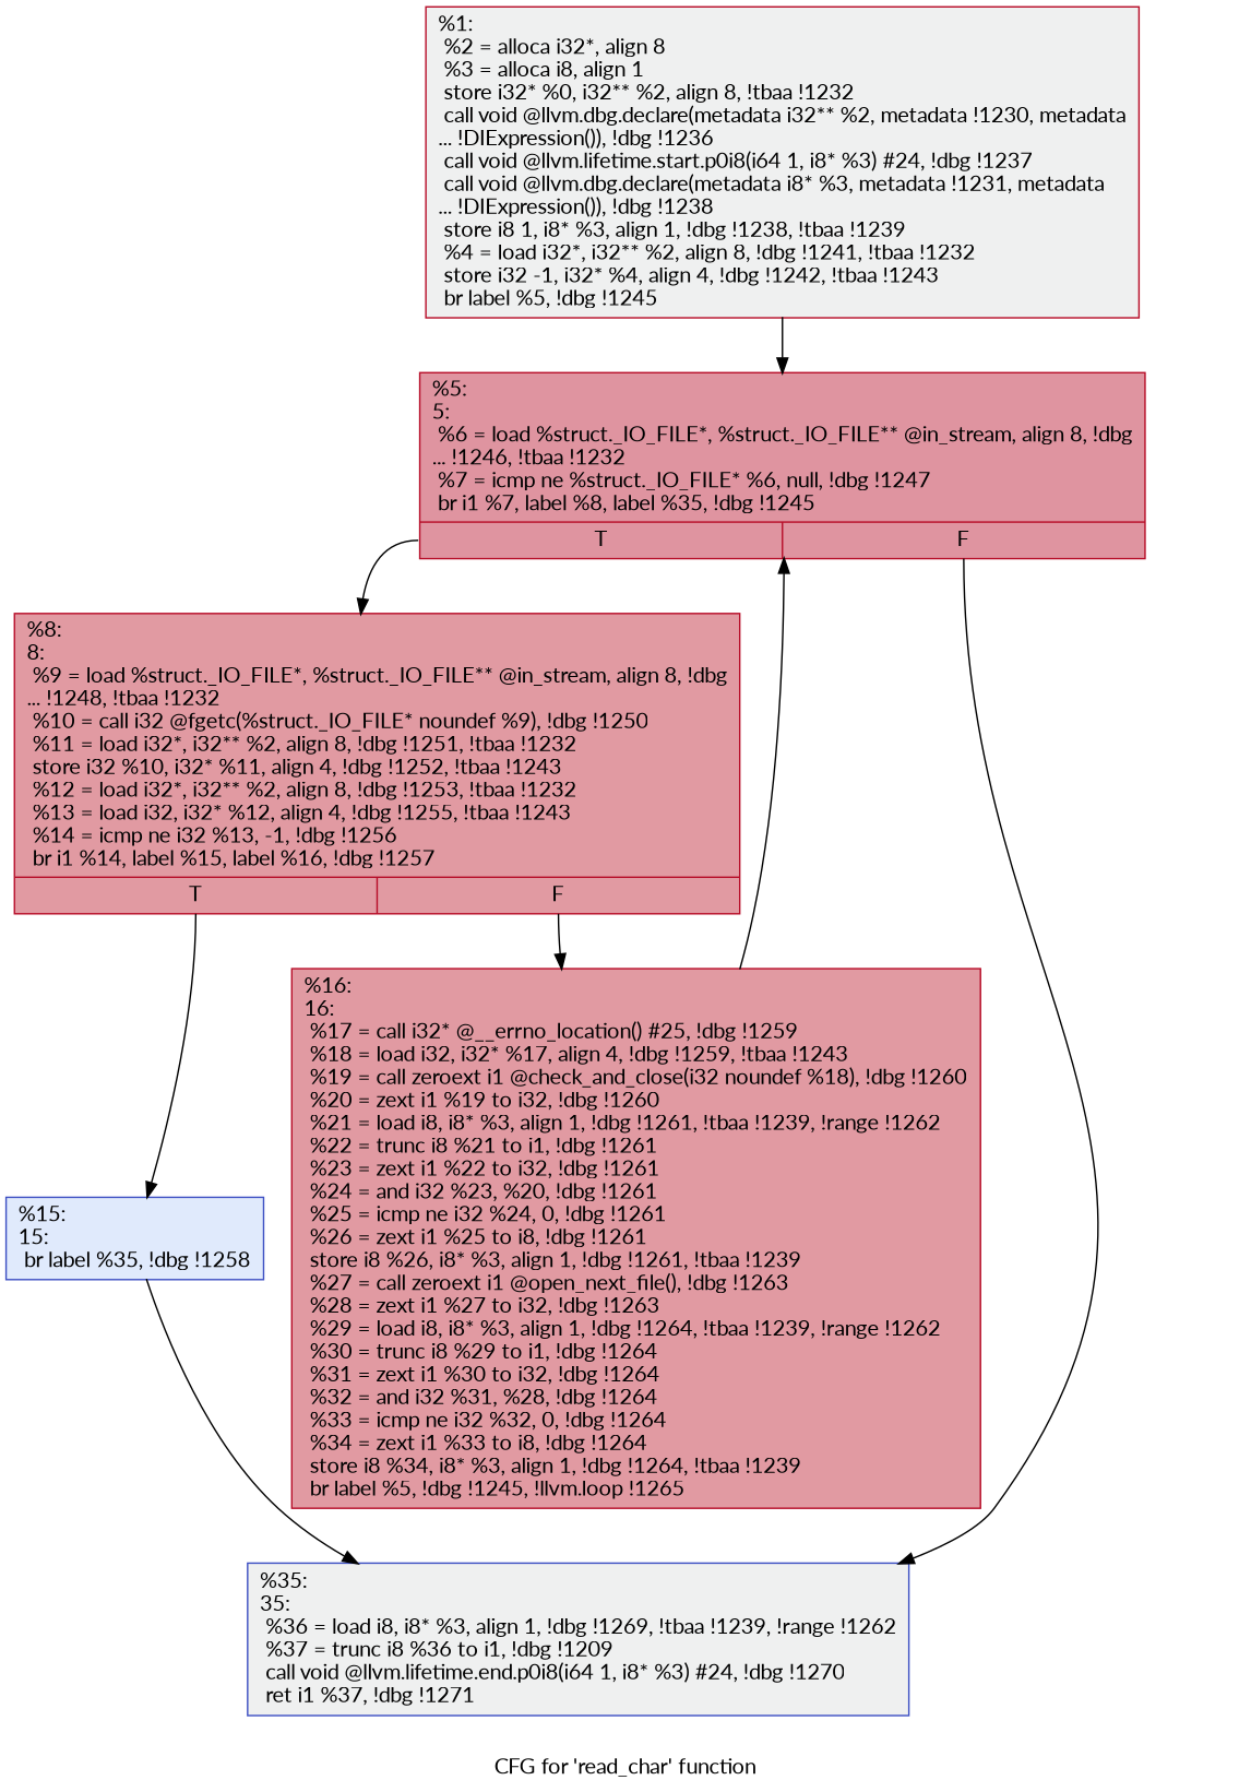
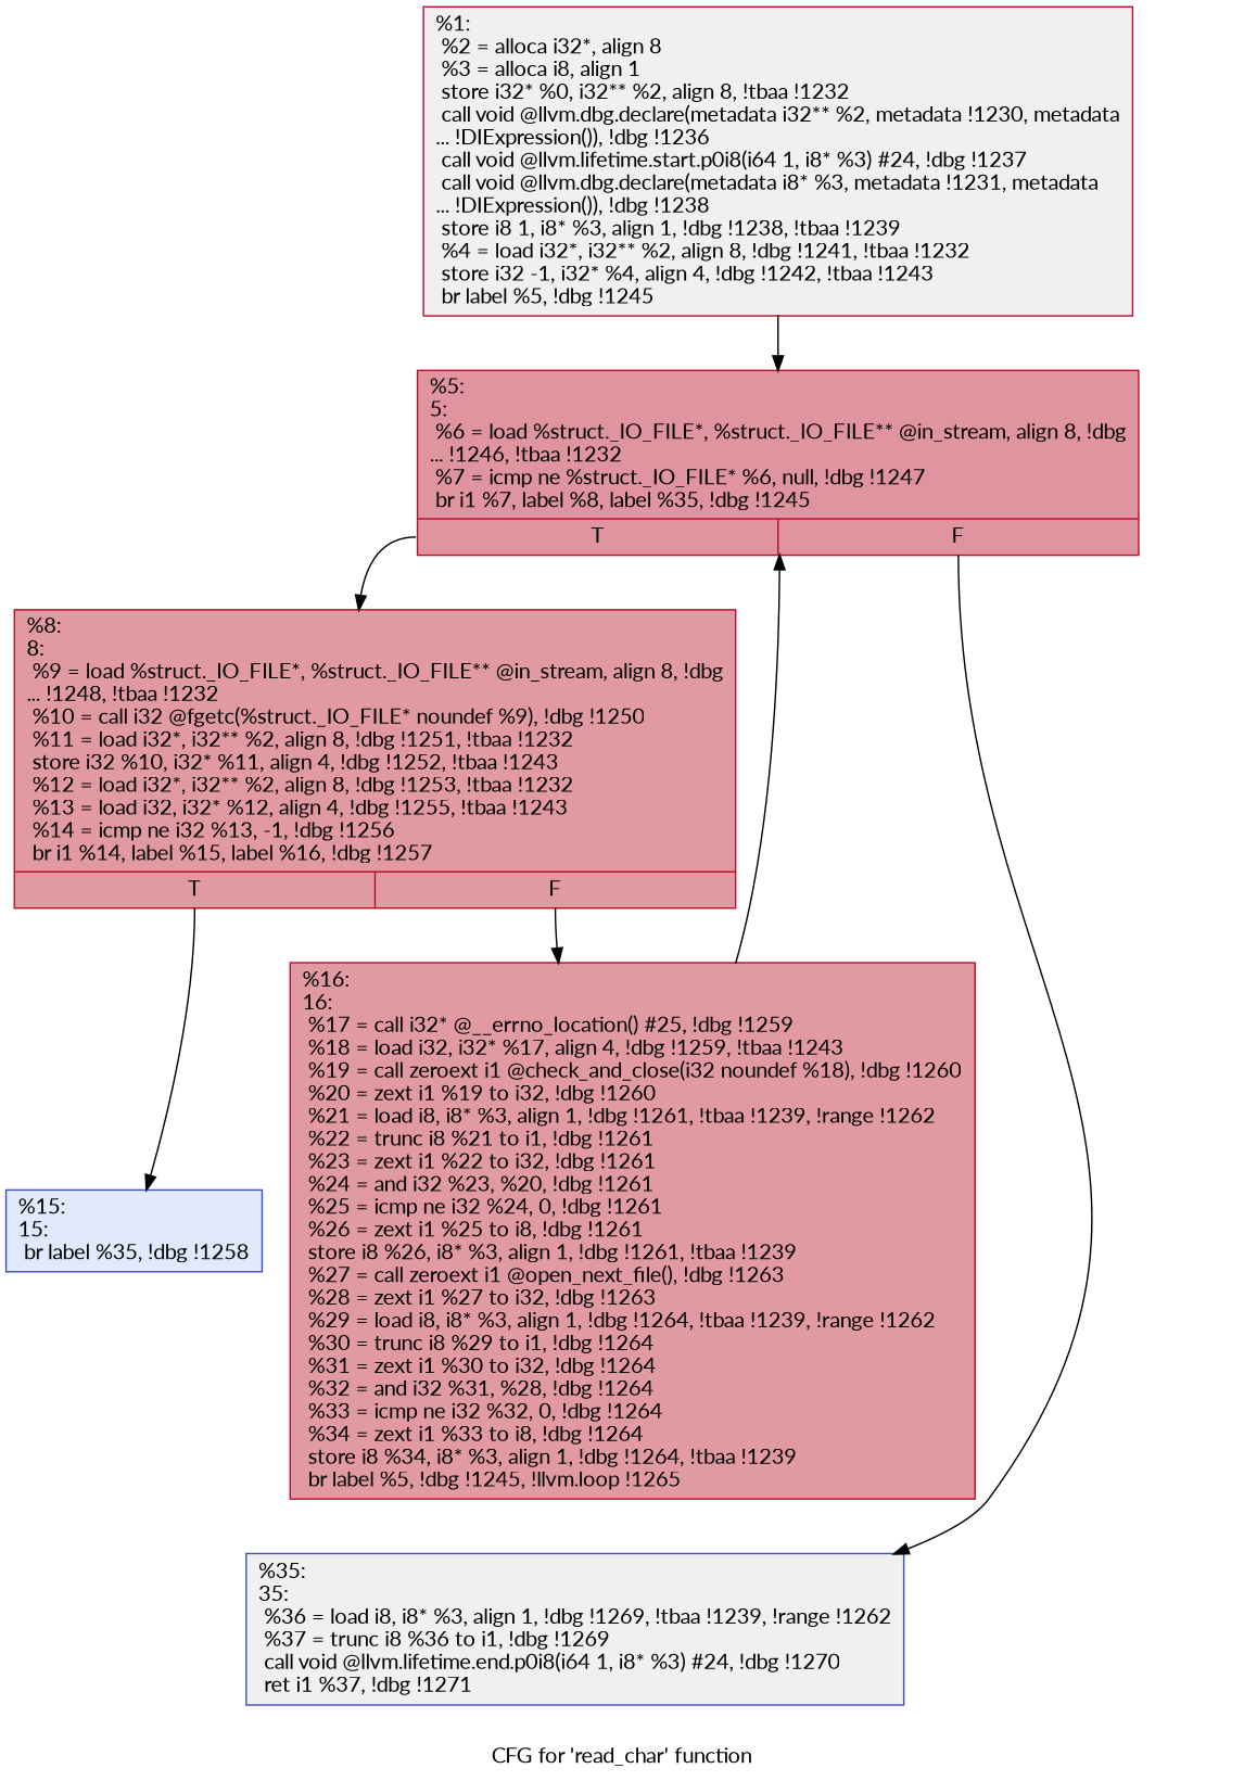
  digraph {
    fontname=Lato
    label="CFG for 'read_char' function"
    node [color="#b70d28ff" fillcolor="#dbdcde70" fontname=Lato shape=record style=filled]
    edge [fontname=Lato]
    n1 [label="{%1:\l  %2 = alloca i32*, align 8\l  %3 = alloca i8, align 1\l  store i32* %0, i32** %2, align 8, !tbaa !1232\l  call void @llvm.dbg.declare(metadata i32** %2, metadata !1230, metadata\l... !DIExpression()), !dbg !1236\l  call void @llvm.lifetime.start.p0i8(i64 1, i8* %3) #24, !dbg !1237\l  call void @llvm.dbg.declare(metadata i8* %3, metadata !1231, metadata\l... !DIExpression()), !dbg !1238\l  store i8 1, i8* %3, align 1, !dbg !1238, !tbaa !1239\l  %4 = load i32*, i32** %2, align 8, !dbg !1241, !tbaa !1232\l  store i32 -1, i32* %4, align 4, !dbg !1242, !tbaa !1243\l  br label %5, !dbg !1245\l}"]
    n2 [fillcolor="#b70d2870" label="{%5:\l5:                                                \l  %6 = load %struct._IO_FILE*, %struct._IO_FILE** @in_stream, align 8, !dbg\l... !1246, !tbaa !1232\l  %7 = icmp ne %struct._IO_FILE* %6, null, !dbg !1247\l  br i1 %7, label %8, label %35, !dbg !1245\l|{<s0>T|<s1>F}}"]
    n3 [fillcolor="#bb1b2c70" label="{%8:\l8:                                                \l  %9 = load %struct._IO_FILE*, %struct._IO_FILE** @in_stream, align 8, !dbg\l... !1248, !tbaa !1232\l  %10 = call i32 @fgetc(%struct._IO_FILE* noundef %9), !dbg !1250\l  %11 = load i32*, i32** %2, align 8, !dbg !1251, !tbaa !1232\l  store i32 %10, i32* %11, align 4, !dbg !1252, !tbaa !1243\l  %12 = load i32*, i32** %2, align 8, !dbg !1253, !tbaa !1232\l  %13 = load i32, i32* %12, align 4, !dbg !1255, !tbaa !1243\l  %14 = icmp ne i32 %13, -1, !dbg !1256\l  br i1 %14, label %15, label %16, !dbg !1257\l|{<s0>T|<s1>F}}"]
-   n4 [color="#3d50c3ff" label="{%35:\l35:                                               \l  %36 = load i8, i8* %3, align 1, !dbg !1269, !tbaa !1239, !range !1262\l  %37 = trunc i8 %36 to i1, !dbg !1209\l  call void @llvm.lifetime.end.p0i8(i64 1, i8* %3) #24, !dbg !1270\l  ret i1 %37, !dbg !1271\l}"]
+   n4 [color="#3d50c3ff" label="{%35:\l35:                                               \l  %36 = load i8, i8* %3, align 1, !dbg !1269, !tbaa !1239, !range !1262\l  %37 = trunc i8 %36 to i1, !dbg !1269\l  call void @llvm.lifetime.end.p0i8(i64 1, i8* %3) #24, !dbg !1270\l  ret i1 %37, !dbg !1271\l}"]
    n5 [color="#3d50c3ff" fillcolor="#b9d0f970" label="{%15:\l15:                                               \l  br label %35, !dbg !1258\l}"]
    n6 [fillcolor="#bb1b2c70" label="{%16:\l16:                                               \l  %17 = call i32* @__errno_location() #25, !dbg !1259\l  %18 = load i32, i32* %17, align 4, !dbg !1259, !tbaa !1243\l  %19 = call zeroext i1 @check_and_close(i32 noundef %18), !dbg !1260\l  %20 = zext i1 %19 to i32, !dbg !1260\l  %21 = load i8, i8* %3, align 1, !dbg !1261, !tbaa !1239, !range !1262\l  %22 = trunc i8 %21 to i1, !dbg !1261\l  %23 = zext i1 %22 to i32, !dbg !1261\l  %24 = and i32 %23, %20, !dbg !1261\l  %25 = icmp ne i32 %24, 0, !dbg !1261\l  %26 = zext i1 %25 to i8, !dbg !1261\l  store i8 %26, i8* %3, align 1, !dbg !1261, !tbaa !1239\l  %27 = call zeroext i1 @open_next_file(), !dbg !1263\l  %28 = zext i1 %27 to i32, !dbg !1263\l  %29 = load i8, i8* %3, align 1, !dbg !1264, !tbaa !1239, !range !1262\l  %30 = trunc i8 %29 to i1, !dbg !1264\l  %31 = zext i1 %30 to i32, !dbg !1264\l  %32 = and i32 %31, %28, !dbg !1264\l  %33 = icmp ne i32 %32, 0, !dbg !1264\l  %34 = zext i1 %33 to i8, !dbg !1264\l  store i8 %34, i8* %3, align 1, !dbg !1264, !tbaa !1239\l  br label %5, !dbg !1245, !llvm.loop !1265\l}"]
    n1 -> n2
    n2 -> n3 [tailport=s0]
    n2 -> n4 [tailport=s1]
    n3 -> n5 [tailport=s0]
    n3 -> n6 [tailport=s1]
-   n5 -> n4
    n6 -> n2
  }
